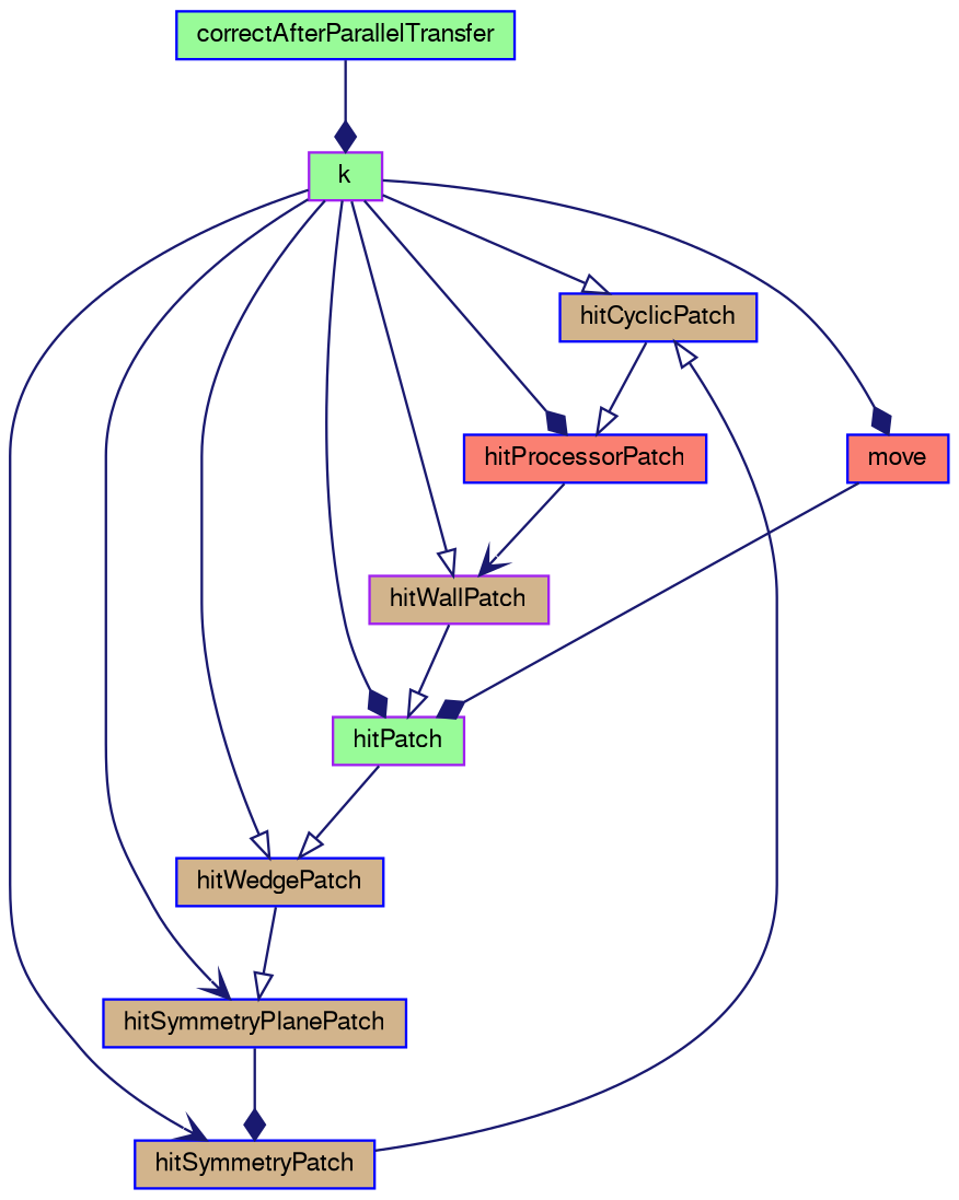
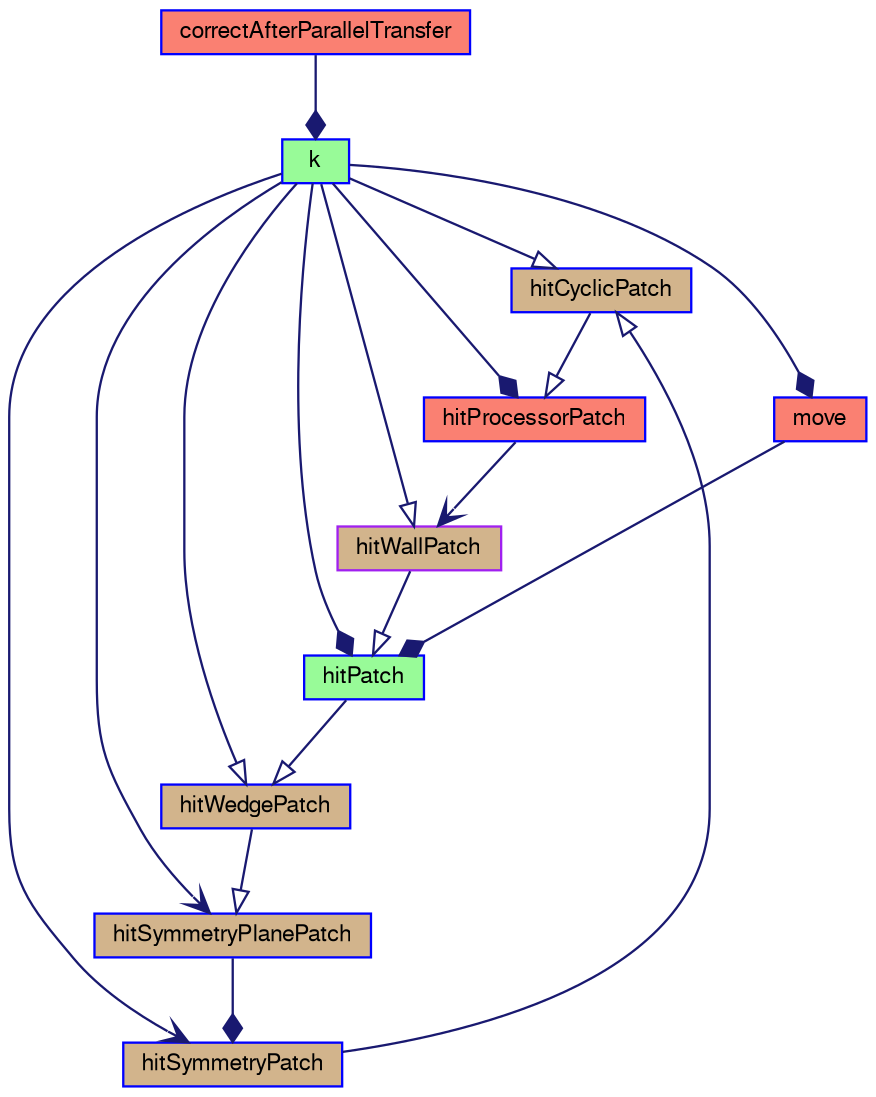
  digraph {
    rankdir=TB
    node [color=blue fillcolor=tan fontname=FreeSans fontsize=10 shape=record style=filled]
    edge [arrowhead=onormal color=midnightblue fontname=FreeSans fontsize=10 labelfontname=FreeSans labelfontsize=10 style=solid]
-   n1 [color=purple fillcolor=palegreen fontcolor=black height=0.2 label=k width=0.4]
+   n1 [fillcolor=palegreen fontcolor=black height=0.2 label=k width=0.4]
    n2 [height=0.2 label=hitCyclicPatch width=0.4]
    n3 [fillcolor=salmon height=0.2 label=hitProcessorPatch width=0.4]
    n4 [color=purple height=0.2 label=hitWallPatch width=0.4]
-   n5 [color=purple fillcolor=palegreen height=0.2 label=hitPatch width=0.4]
+   n5 [fillcolor=palegreen height=0.2 label=hitPatch width=0.4]
    n6 [height=0.2 label=hitWedgePatch width=0.4]
    n7 [height=0.2 label=hitSymmetryPlanePatch width=0.4]
    n8 [height=0.2 label=hitSymmetryPatch width=0.4]
    n9 [fillcolor=salmon height=0.2 label=move width=0.4]
-   n10 [fillcolor=palegreen height=0.2 label=correctAfterParallelTransfer width=0.4]
+   n10 [fillcolor=salmon height=0.2 label=correctAfterParallelTransfer width=0.4]
    n1 -> n2
    n1 -> n3 [arrowhead=diamond]
    n1 -> n4
    n1 -> n5 [arrowhead=diamond]
    n1 -> n6
    n1 -> n7 [arrowhead=vee]
    n1 -> n8 [arrowhead=vee]
    n1 -> n9 [arrowhead=diamond]
    n2 -> n3
    n3 -> n4 [arrowhead=vee]
    n4 -> n5
    n5 -> n6
    n6 -> n7
    n7 -> n8 [arrowhead=diamond]
    n8 -> n2
    n9 -> n5 [arrowhead=diamond]
    n10 -> n1 [arrowhead=diamond]
  }
